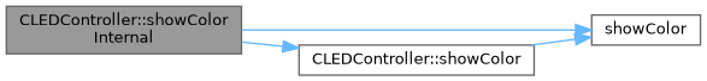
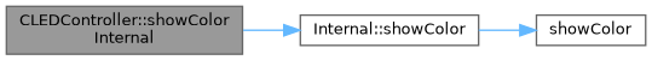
  digraph {
    rankdir=LR
    node [color=grey40 fillcolor=white fontname=Helvetica fontsize=10 shape=box style=filled]
    edge [color=steelblue1 fontname=Helvetica fontsize=10 labelfontname=Helvetica labelfontsize=10 style=solid]
    n1 [color=gray40 fillcolor=grey60 fontcolor=black height=0.2 label="CLEDController::showColor\lInternal" width=0.4]
    n2 [height=0.2 label=showColor width=0.4]
-   n3 [height=0.2 label="CLEDController::showColor" width=0.4]
-   n1 -> n2
+   n3 [height=0.2 label="Internal::showColor" width=0.4]
    n1 -> n3
    n3 -> n2
  }
